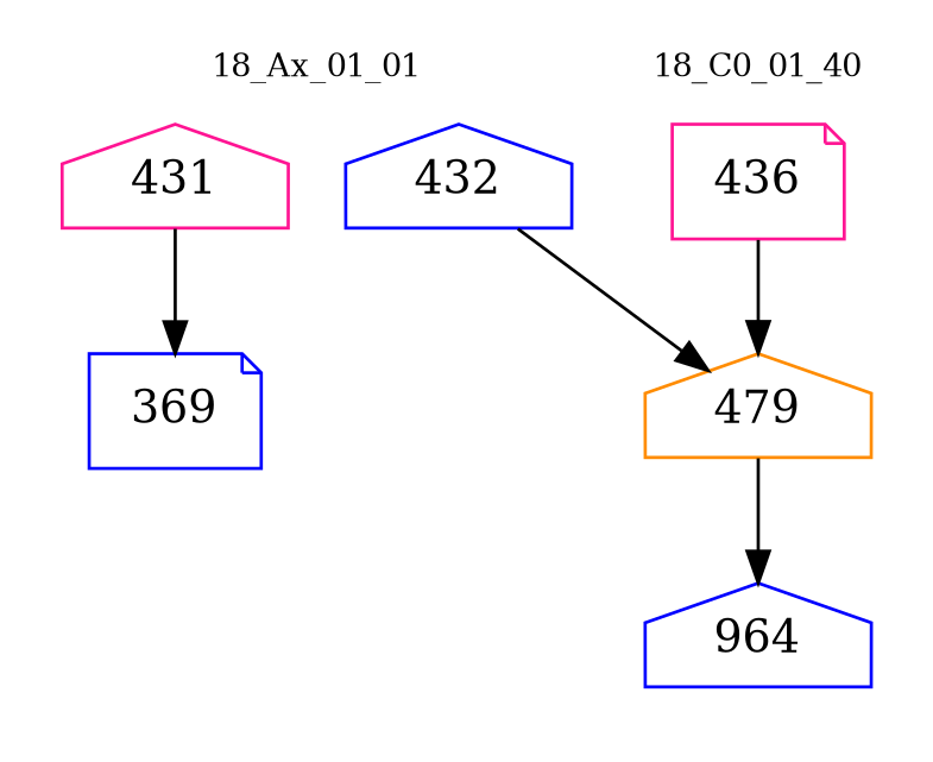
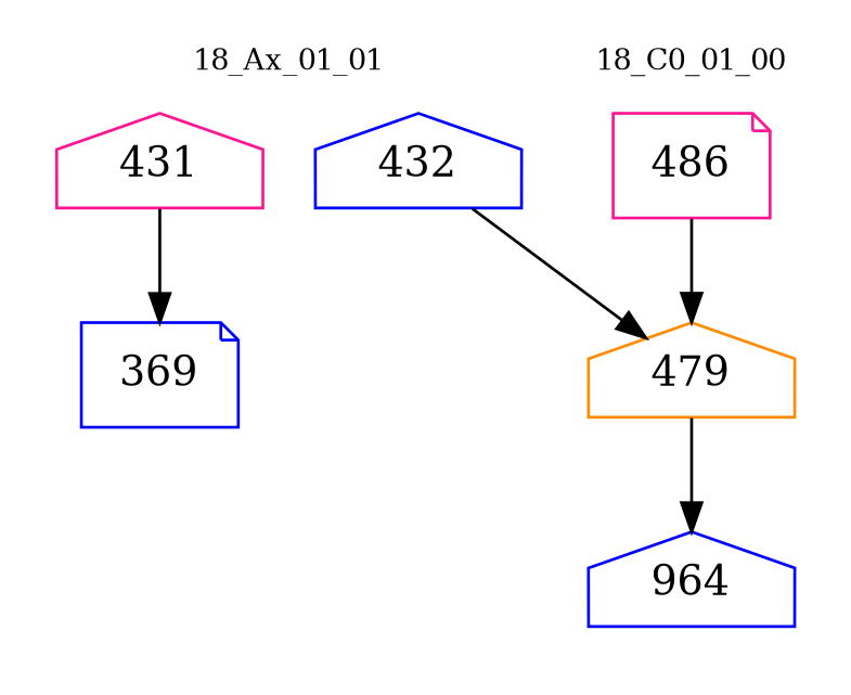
  digraph {
    node [color=blue shape=house]
    edge [color=black]
    n1 [label=432]
    n2 [color=deeppink label=431]
    n3 [label=369 shape=note]
-   n4 [color=deeppink label=436 shape=note]
+   n4 [color=deeppink label=486 shape=note]
    n5 [color=darkorange label=479]
    n6 [label=964]
    subgraph cluster_1 {
      color=white
      fontsize=10
      label="18_Ax_01_01"
      n1
      n2
      n3
    }
    subgraph cluster_2 {
      color=white
      fontsize=10
-     label="18_C0_01_40"
+     label="18_C0_01_00"
      n4
      n5
      n6
    }
    n1 -> n5
    n2 -> n3
    n4 -> n5
    n5 -> n6
  }
